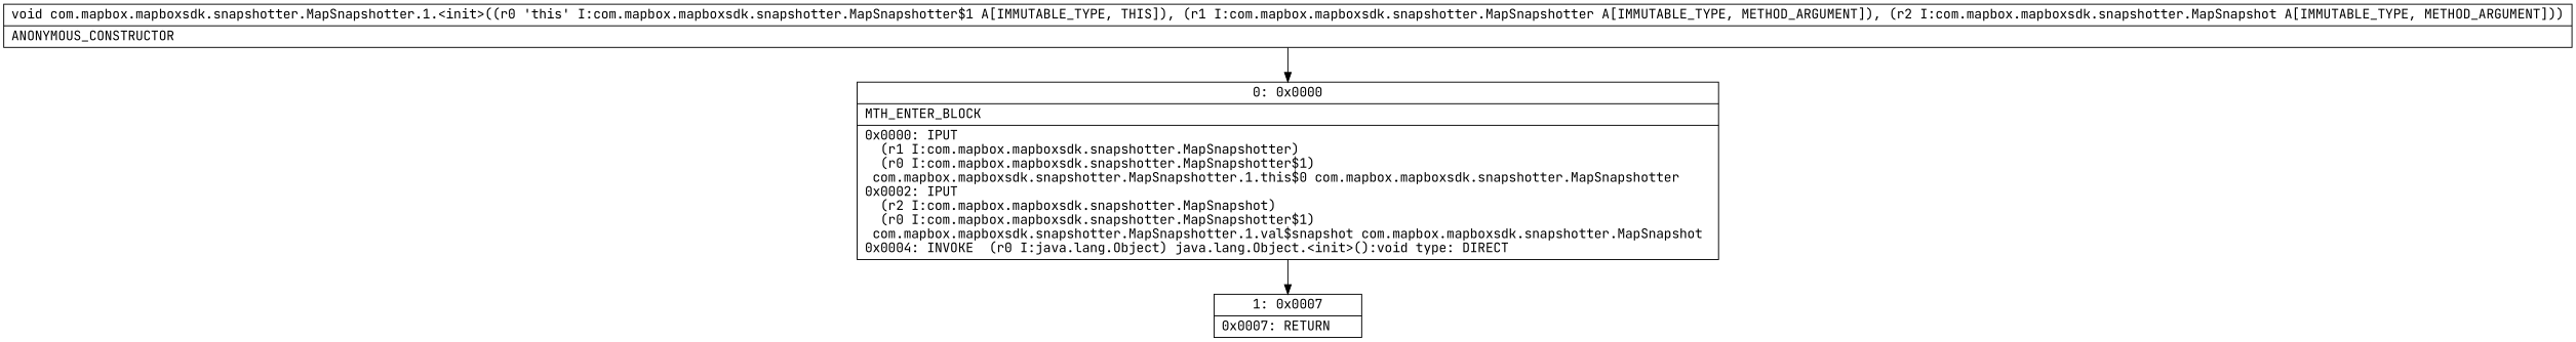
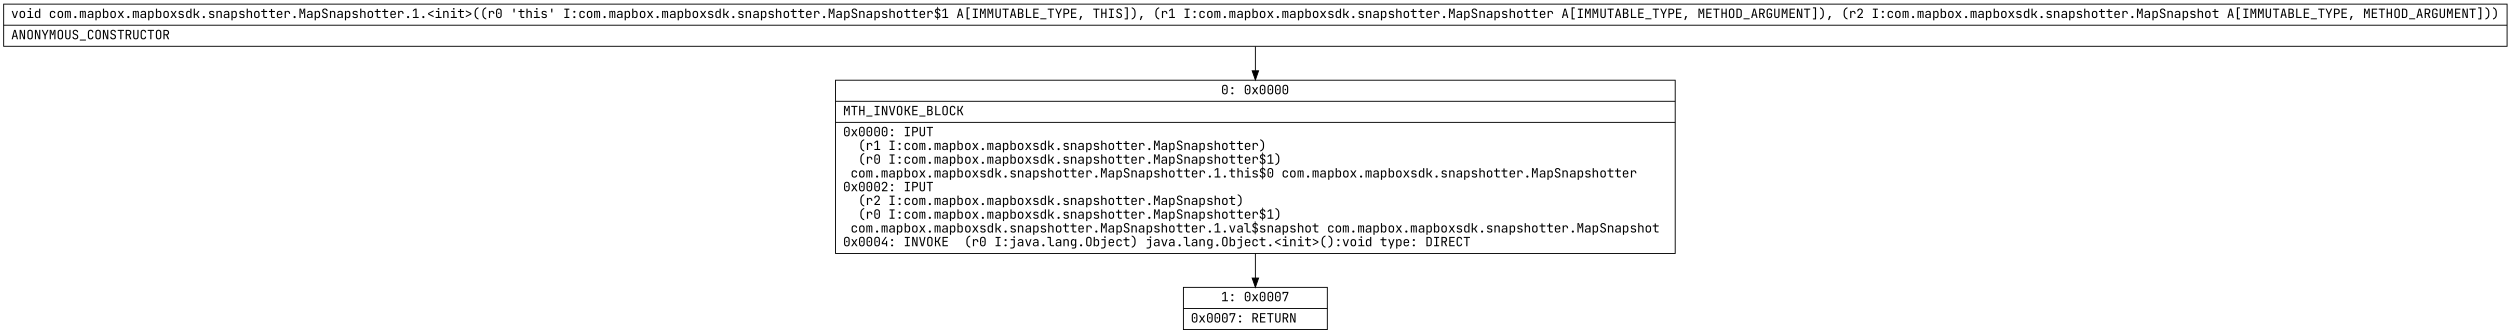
  digraph {
    fontname="JetBrains Mono"
    node [shape=record fontname="JetBrains Mono"]
    edge [fontname="JetBrains Mono"]
-   n1 [label="{0\:\ 0x0000|MTH_ENTER_BLOCK\l|0x0000: IPUT  \l  (r1 I:com.mapbox.mapboxsdk.snapshotter.MapSnapshotter)\l  (r0 I:com.mapbox.mapboxsdk.snapshotter.MapSnapshotter$1)\l com.mapbox.mapboxsdk.snapshotter.MapSnapshotter.1.this$0 com.mapbox.mapboxsdk.snapshotter.MapSnapshotter \l0x0002: IPUT  \l  (r2 I:com.mapbox.mapboxsdk.snapshotter.MapSnapshot)\l  (r0 I:com.mapbox.mapboxsdk.snapshotter.MapSnapshotter$1)\l com.mapbox.mapboxsdk.snapshotter.MapSnapshotter.1.val$snapshot com.mapbox.mapboxsdk.snapshotter.MapSnapshot \l0x0004: INVOKE  (r0 I:java.lang.Object) java.lang.Object.\<init\>():void type: DIRECT \l}"]
+   n1 [label="{0\:\ 0x0000|MTH_INVOKE_BLOCK\l|0x0000: IPUT  \l  (r1 I:com.mapbox.mapboxsdk.snapshotter.MapSnapshotter)\l  (r0 I:com.mapbox.mapboxsdk.snapshotter.MapSnapshotter$1)\l com.mapbox.mapboxsdk.snapshotter.MapSnapshotter.1.this$0 com.mapbox.mapboxsdk.snapshotter.MapSnapshotter \l0x0002: IPUT  \l  (r2 I:com.mapbox.mapboxsdk.snapshotter.MapSnapshot)\l  (r0 I:com.mapbox.mapboxsdk.snapshotter.MapSnapshotter$1)\l com.mapbox.mapboxsdk.snapshotter.MapSnapshotter.1.val$snapshot com.mapbox.mapboxsdk.snapshotter.MapSnapshot \l0x0004: INVOKE  (r0 I:java.lang.Object) java.lang.Object.\<init\>():void type: DIRECT \l}"]
    n2 [label="{1\:\ 0x0007|0x0007: RETURN   \l}"]
    n3 [label="{void com.mapbox.mapboxsdk.snapshotter.MapSnapshotter.1.\<init\>((r0 'this' I:com.mapbox.mapboxsdk.snapshotter.MapSnapshotter$1 A[IMMUTABLE_TYPE, THIS]), (r1 I:com.mapbox.mapboxsdk.snapshotter.MapSnapshotter A[IMMUTABLE_TYPE, METHOD_ARGUMENT]), (r2 I:com.mapbox.mapboxsdk.snapshotter.MapSnapshot A[IMMUTABLE_TYPE, METHOD_ARGUMENT]))  | ANONYMOUS_CONSTRUCTOR\l}"]
    n1 -> n2
    n3 -> n1
  }
